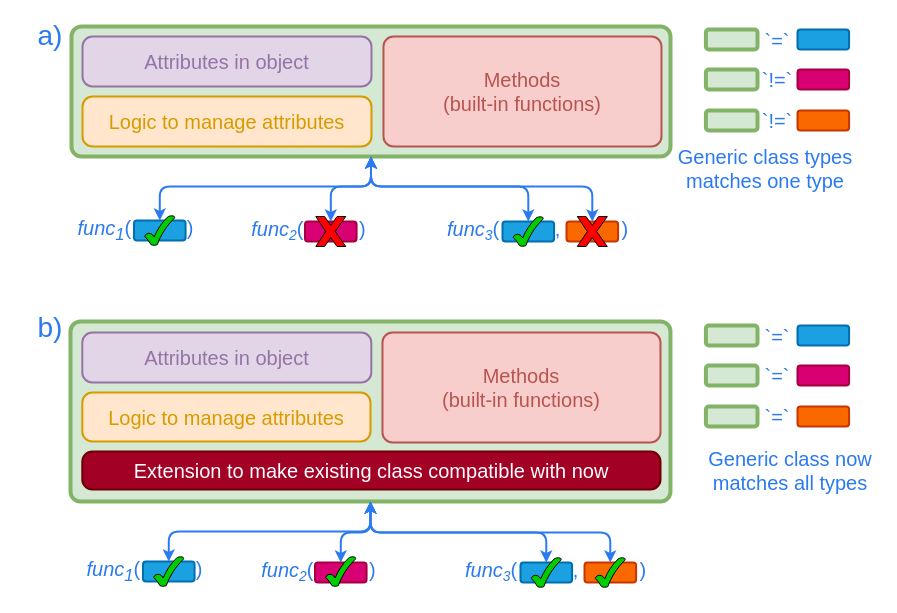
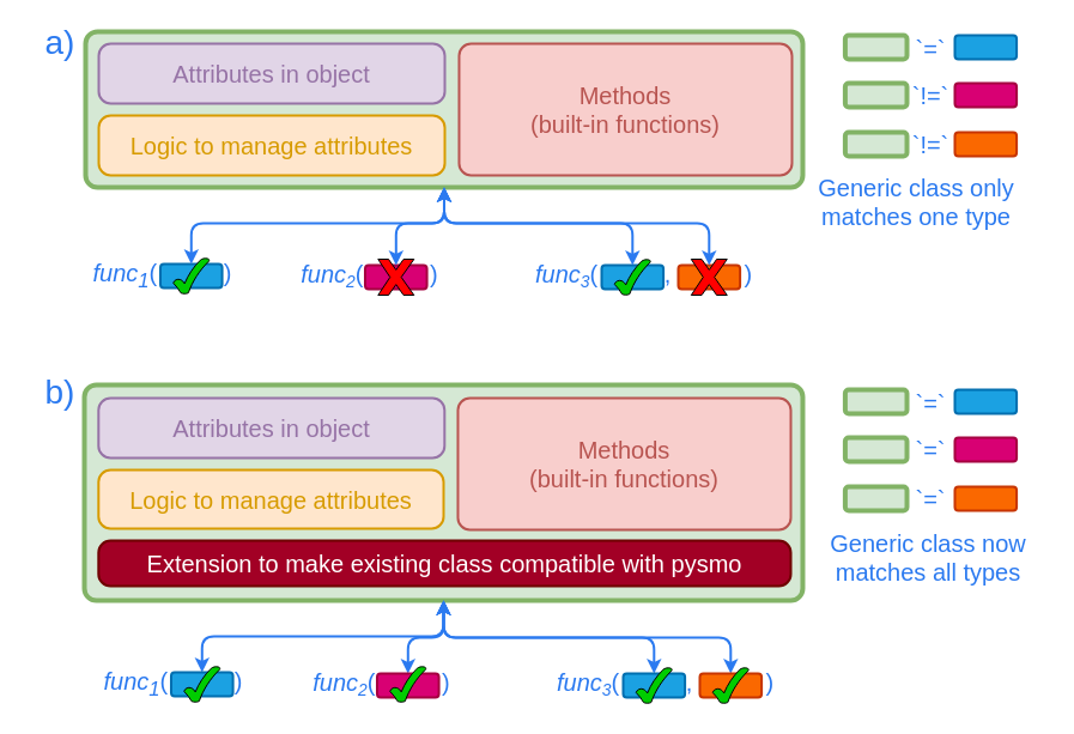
  <mxCell id="0" />
  <mxCell id="1" parent="0" />
  <mxCell id="2" value="" style="group;absoluteArcSize=1;" parent="1" vertex="1" connectable="0"><mxGeometry x="71" y="26" width="598.985" height="146.38" as="geometry" /></mxCell>
  <mxCell id="3" value="" style="rounded=1;whiteSpace=wrap;html=1;shadow=0;glass=0;sketch=0;fontSize=20;strokeWidth=4;fillColor=#d5e8d4;strokeColor=#82b366;absoluteArcSize=1;" parent="2" vertex="1"><mxGeometry width="598.985" height="130" as="geometry" /></mxCell>
  <mxCell id="4" value="&lt;font color=&quot;#b85450&quot;&gt;Methods&lt;br&gt;(built-in functions)&lt;br&gt;&lt;/font&gt;" style="rounded=1;whiteSpace=wrap;html=1;fillColor=#f8cecc;strokeColor=#b85450;fontSize=20;sketch=0;glass=0;strokeWidth=2;container=0;absoluteArcSize=1;" vertex="1" parent="2"><mxGeometry x="311.97" y="10" width="278.03" height="110" as="geometry" /></mxCell>
  <mxCell id="5" value="&lt;font color=&quot;#9673a6&quot;&gt;Attributes in object&lt;/font&gt;" style="rounded=1;whiteSpace=wrap;html=1;fillColor=#e1d5e7;strokeColor=#9673a6;fontSize=20;sketch=0;strokeWidth=2;container=0;absoluteArcSize=1;" vertex="1" parent="2"><mxGeometry x="11" y="10" width="289" height="50" as="geometry" /></mxCell>
  <mxCell id="6" value="&lt;font color=&quot;#d79b00&quot;&gt;Logic to manage attributes&lt;/font&gt;" style="rounded=1;whiteSpace=wrap;html=1;fillColor=#ffe6cc;strokeColor=#d79b00;fontSize=20;sketch=0;strokeWidth=2;container=0;absoluteArcSize=1;" vertex="1" parent="2"><mxGeometry x="11" y="70" width="289" height="50" as="geometry" /></mxCell>
  <mxCell id="7" value="" style="group" parent="1" vertex="1" connectable="0"><mxGeometry x="244" y="210" width="128.966" height="40" as="geometry" /></mxCell>
  <mxCell id="8" value="&lt;span style=&quot;font-weight: 400;&quot;&gt;&lt;font color=&quot;#2b7af0&quot; style=&quot;&quot;&gt;&lt;i style=&quot;&quot;&gt;func&lt;span style=&quot;font-size: 16.667px;&quot;&gt;&lt;sub&gt;2&lt;/sub&gt;&lt;/span&gt;&lt;/i&gt;(&amp;nbsp; &amp;nbsp; &amp;nbsp; &amp;nbsp; &amp;nbsp; )&lt;/font&gt;&lt;/span&gt;" style="text;strokeColor=none;fillColor=none;html=1;fontSize=20;fontStyle=1;verticalAlign=middle;align=center;rounded=1;shadow=0;glass=0;sketch=0;fontColor=#000000;labelPosition=center;verticalLabelPosition=middle;container=0;" parent="7" vertex="1"><mxGeometry width="128.966" height="40" as="geometry" /></mxCell>
  <mxCell id="9" value="" style="rounded=1;whiteSpace=wrap;html=1;shadow=0;glass=0;sketch=0;fontSize=20;strokeWidth=2;fillColor=#d80073;strokeColor=#A50040;container=0;fontColor=#ffffff;" parent="7" vertex="1"><mxGeometry x="60.483" y="11" width="51.586" height="20" as="geometry" /></mxCell>
  <mxCell id="10" value="" style="verticalLabelPosition=bottom;verticalAlign=top;html=1;shape=mxgraph.basic.x;fillColor=#FF0000;" parent="7" vertex="1"><mxGeometry x="71.28" y="6" width="30" height="30" as="geometry" /></mxCell>
  <mxCell id="11" value="" style="group" parent="1" vertex="1" connectable="0"><mxGeometry x="442" y="210" width="190" height="40" as="geometry" /></mxCell>
  <mxCell id="12" value="&lt;span style=&quot;font-weight: 400;&quot;&gt;&lt;font color=&quot;#2b7af0&quot; style=&quot;&quot;&gt;&lt;i style=&quot;&quot;&gt;func&lt;span style=&quot;font-size: 16.667px;&quot;&gt;&lt;sub&gt;3&lt;/sub&gt;&lt;/span&gt;&lt;/i&gt;(&amp;nbsp; &amp;nbsp; &amp;nbsp; &amp;nbsp; &amp;nbsp; ,&amp;nbsp; &amp;nbsp; &amp;nbsp; &amp;nbsp; &amp;nbsp; &amp;nbsp;)&lt;/font&gt;&lt;/span&gt;" style="text;strokeColor=none;fillColor=none;html=1;fontSize=20;fontStyle=1;verticalAlign=middle;align=center;rounded=1;shadow=0;glass=0;sketch=0;fontColor=#000000;labelPosition=center;verticalLabelPosition=middle;container=0;" parent="11" vertex="1"><mxGeometry width="190" height="40" as="geometry" /></mxCell>
  <mxCell id="13" value="" style="rounded=1;whiteSpace=wrap;html=1;shadow=0;glass=0;sketch=0;fontSize=20;strokeWidth=2;fillColor=#fa6800;strokeColor=#C73500;container=0;fontColor=#000000;" parent="11" vertex="1"><mxGeometry x="124.003" y="11" width="51.586" height="20" as="geometry" /></mxCell>
  <mxCell id="14" value="" style="rounded=1;whiteSpace=wrap;html=1;shadow=0;glass=0;sketch=0;fontSize=20;strokeWidth=2;fillColor=#1ba1e2;strokeColor=#006EAF;container=0;fontColor=#ffffff;" parent="11" vertex="1"><mxGeometry x="60.003" y="11" width="51.586" height="20" as="geometry" /></mxCell>
  <mxCell id="15" value="" style="verticalLabelPosition=bottom;verticalAlign=top;html=1;shape=mxgraph.basic.tick;fillColor=#00CC00;" parent="11" vertex="1"><mxGeometry x="70.8" y="6" width="30" height="30" as="geometry" /></mxCell>
  <mxCell id="16" value="" style="verticalLabelPosition=bottom;verticalAlign=top;html=1;shape=mxgraph.basic.x;fillColor=#FF0000;" parent="11" vertex="1"><mxGeometry x="134.8" y="6" width="30" height="30" as="geometry" /></mxCell>
  <mxCell id="17" value="" style="group" parent="1" vertex="1" connectable="0"><mxGeometry x="71" y="210" width="128.966" height="40" as="geometry" /></mxCell>
  <mxCell id="18" value="&lt;span style=&quot;font-weight: 400;&quot;&gt;&lt;font color=&quot;#2b7af0&quot; style=&quot;font-size: 20px;&quot;&gt;&lt;i style=&quot;&quot;&gt;func&lt;sub&gt;1&lt;/sub&gt;&lt;/i&gt;(&amp;nbsp; &amp;nbsp; &amp;nbsp; &amp;nbsp; &amp;nbsp; )&lt;/font&gt;&lt;/span&gt;" style="text;strokeColor=none;fillColor=none;html=1;fontSize=20;fontStyle=1;verticalAlign=middle;align=center;rounded=1;shadow=0;glass=0;sketch=0;fontColor=#000000;labelPosition=center;verticalLabelPosition=middle;container=0;" parent="17" vertex="1"><mxGeometry width="128.966" height="40" as="geometry" /></mxCell>
  <mxCell id="19" value="" style="rounded=1;whiteSpace=wrap;html=1;shadow=0;glass=0;sketch=0;fontSize=20;strokeWidth=2;fillColor=#1ba1e2;strokeColor=#006EAF;container=0;fontColor=#ffffff;" parent="17" vertex="1"><mxGeometry x="62.483" y="10" width="51.586" height="20" as="geometry" /></mxCell>
  <mxCell id="20" value="" style="verticalLabelPosition=bottom;verticalAlign=top;html=1;shape=mxgraph.basic.tick;fillColor=#00CC00;" parent="17" vertex="1"><mxGeometry x="73.28" y="5" width="30" height="30" as="geometry" /></mxCell>
  <mxCell id="21" style="rounded=1;orthogonalLoop=1;jettySize=auto;html=1;entryX=0.5;entryY=1;entryDx=0;entryDy=0;startArrow=classic;startFill=1;strokeWidth=2;edgeStyle=elbowEdgeStyle;elbow=vertical;strokeColor=#2B7AF0;sketch=0;snapToPoint=0;flowAnimation=0;ignoreEdge=0;enumerate=0;fillColor=#dae8fc;" parent="1" source="19" target="3" edge="1"><mxGeometry relative="1" as="geometry"><Array as="points"><mxPoint x="290" y="186" /></Array></mxGeometry></mxCell>
  <mxCell id="22" style="edgeStyle=orthogonalEdgeStyle;rounded=1;orthogonalLoop=1;jettySize=auto;html=1;entryX=0.5;entryY=1;entryDx=0;entryDy=0;startArrow=classic;startFill=1;strokeWidth=2;strokeColor=#2B7AF0;" parent="1" source="14" target="3" edge="1"><mxGeometry relative="1" as="geometry"><Array as="points"><mxPoint x="528" y="186" /><mxPoint x="371" y="186" /></Array></mxGeometry></mxCell>
  <mxCell id="23" style="edgeStyle=orthogonalEdgeStyle;rounded=1;orthogonalLoop=1;jettySize=auto;html=1;entryX=0.5;entryY=1;entryDx=0;entryDy=0;startArrow=classic;startFill=1;strokeWidth=2;strokeColor=#2B7AF0;" parent="1" source="13" target="3" edge="1"><mxGeometry relative="1" as="geometry"><Array as="points"><mxPoint x="592" y="186" /><mxPoint x="371" y="186" /></Array></mxGeometry></mxCell>
  <mxCell id="24" style="edgeStyle=orthogonalEdgeStyle;rounded=1;orthogonalLoop=1;jettySize=auto;html=1;entryX=0.5;entryY=1;entryDx=0;entryDy=0;startArrow=classic;startFill=1;strokeWidth=2;strokeColor=#2B7AF0;" parent="1" source="9" target="3" edge="1"><mxGeometry relative="1" as="geometry"><Array as="points"><mxPoint x="330" y="186" /><mxPoint x="371" y="186" /></Array></mxGeometry></mxCell>
  <mxCell id="25" value="" style="group" parent="1" vertex="1" connectable="0"><mxGeometry x="70" y="321" width="599.98" height="180" as="geometry" /></mxCell>
  <mxCell id="26" value="" style="rounded=1;whiteSpace=wrap;html=1;shadow=0;glass=0;sketch=0;fontSize=20;strokeWidth=4;fillColor=#d5e8d4;strokeColor=#82b366;container=0;absoluteArcSize=1;" parent="25" vertex="1"><mxGeometry width="599.98" height="180" as="geometry" /></mxCell>
- <mxCell id="27" value="Extension to make existing class compatible with now" style="rounded=1;whiteSpace=wrap;html=1;fillColor=#a20025;strokeColor=#6F0000;fontSize=20;sketch=0;glass=0;strokeWidth=2;container=0;fontColor=#ffffff;absoluteArcSize=1;" parent="25" vertex="1"><mxGeometry x="11.8" y="130" width="578.2" height="38" as="geometry" /></mxCell>
+ <mxCell id="27" value="Extension to make existing class compatible with pysmo" style="rounded=1;whiteSpace=wrap;html=1;fillColor=#a20025;strokeColor=#6F0000;fontSize=20;sketch=0;glass=0;strokeWidth=2;container=0;fontColor=#ffffff;absoluteArcSize=1;" parent="25" vertex="1"><mxGeometry x="11.8" y="130" width="578.2" height="38" as="geometry" /></mxCell>
  <mxCell id="28" value="&lt;font color=&quot;#9673a6&quot;&gt;Attributes in object&lt;/font&gt;" style="rounded=1;whiteSpace=wrap;html=1;fillColor=#e1d5e7;strokeColor=#9673a6;fontSize=20;sketch=0;strokeWidth=2;container=0;absoluteArcSize=1;" vertex="1" parent="25"><mxGeometry x="11.8" y="11" width="289" height="50" as="geometry" /></mxCell>
  <mxCell id="29" value="&lt;font color=&quot;#d79b00&quot;&gt;Logic to manage attributes&lt;/font&gt;" style="rounded=1;whiteSpace=wrap;html=1;fillColor=#ffe6cc;strokeColor=#d79b00;fontSize=20;sketch=0;strokeWidth=2;container=0;absoluteArcSize=1;" vertex="1" parent="25"><mxGeometry x="11.8" y="71" width="288.2" height="49" as="geometry" /></mxCell>
  <mxCell id="30" value="&lt;font color=&quot;#b85450&quot;&gt;Methods&lt;br&gt;(built-in functions)&lt;br&gt;&lt;/font&gt;" style="rounded=1;whiteSpace=wrap;html=1;fillColor=#f8cecc;strokeColor=#b85450;fontSize=20;sketch=0;glass=0;strokeWidth=2;container=0;absoluteArcSize=1;" vertex="1" parent="25"><mxGeometry x="311.97" y="11" width="278.03" height="110" as="geometry" /></mxCell>
  <mxCell id="31" style="edgeStyle=elbowEdgeStyle;rounded=1;sketch=0;orthogonalLoop=1;jettySize=auto;elbow=vertical;html=1;startArrow=classic;startFill=1;strokeColor=#2B7AF0;strokeWidth=2;" parent="1" source="41" edge="1"><mxGeometry relative="1" as="geometry"><mxPoint x="370" y="501" as="targetPoint" /></mxGeometry></mxCell>
  <mxCell id="32" style="edgeStyle=elbowEdgeStyle;rounded=1;sketch=0;orthogonalLoop=1;jettySize=auto;elbow=vertical;html=1;startArrow=classic;startFill=1;strokeColor=#2B7AF0;strokeWidth=2;" parent="1" source="45" edge="1"><mxGeometry relative="1" as="geometry"><mxPoint x="370" y="501" as="targetPoint" /></mxGeometry></mxCell>
  <mxCell id="33" style="edgeStyle=elbowEdgeStyle;rounded=1;sketch=0;orthogonalLoop=1;jettySize=auto;elbow=vertical;html=1;startArrow=classic;startFill=1;strokeColor=#2B7AF0;strokeWidth=2;" parent="1" source="46" edge="1"><mxGeometry relative="1" as="geometry"><mxPoint x="370" y="501" as="targetPoint" /></mxGeometry></mxCell>
  <mxCell id="34" style="edgeStyle=elbowEdgeStyle;rounded=1;sketch=0;orthogonalLoop=1;jettySize=auto;elbow=vertical;html=1;entryX=0.5;entryY=1;entryDx=0;entryDy=0;startArrow=classic;startFill=1;strokeColor=#2B7AF0;strokeWidth=2;" parent="1" source="37" target="26" edge="1"><mxGeometry relative="1" as="geometry" /></mxCell>
  <mxCell id="35" value="" style="group" parent="1" vertex="1" connectable="0"><mxGeometry x="80" y="551" width="128.966" height="40" as="geometry" /></mxCell>
  <mxCell id="36" value="&lt;span style=&quot;font-weight: 400;&quot;&gt;&lt;font color=&quot;#2b7af0&quot; style=&quot;font-size: 20px;&quot;&gt;&lt;i style=&quot;&quot;&gt;func&lt;sub&gt;1&lt;/sub&gt;&lt;/i&gt;(&amp;nbsp; &amp;nbsp; &amp;nbsp; &amp;nbsp; &amp;nbsp; )&lt;/font&gt;&lt;/span&gt;" style="text;strokeColor=none;fillColor=none;html=1;fontSize=20;fontStyle=1;verticalAlign=middle;align=center;rounded=1;shadow=0;glass=0;sketch=0;fontColor=#000000;labelPosition=center;verticalLabelPosition=middle;container=0;" parent="35" vertex="1"><mxGeometry width="128.966" height="40" as="geometry" /></mxCell>
  <mxCell id="37" value="" style="rounded=1;whiteSpace=wrap;html=1;shadow=0;glass=0;sketch=0;fontSize=20;strokeWidth=2;fillColor=#1ba1e2;strokeColor=#006EAF;container=0;fontColor=#ffffff;" parent="35" vertex="1"><mxGeometry x="62.483" y="10" width="51.586" height="20" as="geometry" /></mxCell>
  <mxCell id="38" value="" style="verticalLabelPosition=bottom;verticalAlign=top;html=1;shape=mxgraph.basic.tick;fillColor=#00CC00;container=0;" parent="35" vertex="1"><mxGeometry x="73.28" y="5" width="30" height="30" as="geometry" /></mxCell>
  <mxCell id="39" value="" style="group" parent="1" vertex="1" connectable="0"><mxGeometry x="254" y="551" width="128.966" height="40" as="geometry" /></mxCell>
  <mxCell id="40" value="&lt;span style=&quot;font-weight: 400;&quot;&gt;&lt;font color=&quot;#2b7af0&quot; style=&quot;&quot;&gt;&lt;i style=&quot;&quot;&gt;func&lt;span style=&quot;font-size: 16.667px;&quot;&gt;&lt;sub&gt;2&lt;/sub&gt;&lt;/span&gt;&lt;/i&gt;(&amp;nbsp; &amp;nbsp; &amp;nbsp; &amp;nbsp; &amp;nbsp; )&lt;/font&gt;&lt;/span&gt;" style="text;strokeColor=none;fillColor=none;html=1;fontSize=20;fontStyle=1;verticalAlign=middle;align=center;rounded=1;shadow=0;glass=0;sketch=0;fontColor=#000000;labelPosition=center;verticalLabelPosition=middle;container=0;" parent="39" vertex="1"><mxGeometry width="128.966" height="40" as="geometry" /></mxCell>
  <mxCell id="41" value="" style="rounded=1;whiteSpace=wrap;html=1;shadow=0;glass=0;sketch=0;fontSize=20;strokeWidth=2;fillColor=#d80073;strokeColor=#A50040;container=0;fontColor=#ffffff;" parent="39" vertex="1"><mxGeometry x="60.483" y="11" width="51.586" height="20" as="geometry" /></mxCell>
  <mxCell id="42" value="" style="verticalLabelPosition=bottom;verticalAlign=top;html=1;shape=mxgraph.basic.tick;fillColor=#00CC00;container=0;" parent="39" vertex="1"><mxGeometry x="71.28" y="5" width="30" height="30" as="geometry" /></mxCell>
  <mxCell id="43" value="" style="group" parent="1" vertex="1" connectable="0"><mxGeometry x="460" y="551" width="190" height="40" as="geometry" /></mxCell>
  <mxCell id="44" value="&lt;span style=&quot;font-weight: 400;&quot;&gt;&lt;font color=&quot;#2b7af0&quot; style=&quot;&quot;&gt;&lt;i style=&quot;&quot;&gt;func&lt;span style=&quot;font-size: 16.667px;&quot;&gt;&lt;sub&gt;3&lt;/sub&gt;&lt;/span&gt;&lt;/i&gt;(&amp;nbsp; &amp;nbsp; &amp;nbsp; &amp;nbsp; &amp;nbsp; ,&amp;nbsp; &amp;nbsp; &amp;nbsp; &amp;nbsp; &amp;nbsp; &amp;nbsp;)&lt;/font&gt;&lt;/span&gt;" style="text;strokeColor=none;fillColor=none;html=1;fontSize=20;fontStyle=1;verticalAlign=middle;align=center;rounded=1;shadow=0;glass=0;sketch=0;fontColor=#000000;labelPosition=center;verticalLabelPosition=middle;container=0;" parent="43" vertex="1"><mxGeometry width="190" height="40" as="geometry" /></mxCell>
  <mxCell id="45" value="" style="rounded=1;whiteSpace=wrap;html=1;shadow=0;glass=0;sketch=0;fontSize=20;strokeWidth=2;fillColor=#fa6800;strokeColor=#C73500;container=0;fontColor=#000000;" parent="43" vertex="1"><mxGeometry x="124.003" y="11" width="51.586" height="20" as="geometry" /></mxCell>
  <mxCell id="46" value="" style="rounded=1;whiteSpace=wrap;html=1;shadow=0;glass=0;sketch=0;fontSize=20;strokeWidth=2;fillColor=#1ba1e2;strokeColor=#006EAF;container=0;fontColor=#ffffff;" parent="43" vertex="1"><mxGeometry x="60.003" y="11" width="51.586" height="20" as="geometry" /></mxCell>
  <mxCell id="47" value="" style="verticalLabelPosition=bottom;verticalAlign=top;html=1;shape=mxgraph.basic.tick;fillColor=#00CC00;container=0;" parent="43" vertex="1"><mxGeometry x="70.8" y="6" width="30" height="30" as="geometry" /></mxCell>
  <mxCell id="48" value="" style="verticalLabelPosition=bottom;verticalAlign=top;html=1;shape=mxgraph.basic.tick;fillColor=#00CC00;container=0;" parent="43" vertex="1"><mxGeometry x="134.8" y="6" width="30" height="30" as="geometry" /></mxCell>
  <mxCell id="49" value="" style="group" parent="1" vertex="1" connectable="0"><mxGeometry x="705.413" y="321" width="143.176" height="30" as="geometry" /></mxCell>
  <mxCell id="50" value="" style="rounded=1;whiteSpace=wrap;html=1;shadow=0;glass=0;sketch=0;fontSize=20;strokeWidth=4;fillColor=#d5e8d4;strokeColor=#82b366;container=0;fontColor=default;" parent="49" vertex="1"><mxGeometry y="4" width="51.586" height="20" as="geometry" /></mxCell>
  <mxCell id="51" value="&lt;font color=&quot;#2b7af0&quot; style=&quot;font-size: 20px;&quot;&gt;`=`&lt;/font&gt;" style="text;html=1;strokeColor=none;fillColor=none;align=center;verticalAlign=middle;whiteSpace=wrap;rounded=0;" parent="49" vertex="1"><mxGeometry x="51.587" width="40" height="30" as="geometry" /></mxCell>
  <mxCell id="52" value="" style="rounded=1;whiteSpace=wrap;html=1;shadow=0;glass=0;sketch=0;fontSize=20;strokeWidth=2;fillColor=#1ba1e2;strokeColor=#006EAF;container=0;fontColor=#ffffff;" parent="49" vertex="1"><mxGeometry x="91.59" y="4" width="51.586" height="20" as="geometry" /></mxCell>
  <mxCell id="53" value="" style="group" parent="1" vertex="1" connectable="0"><mxGeometry x="705.413" y="360" width="143.176" height="30" as="geometry" /></mxCell>
  <mxCell id="54" value="&lt;font color=&quot;#2b7af0&quot; style=&quot;font-size: 20px;&quot;&gt;`=`&lt;/font&gt;" style="text;html=1;strokeColor=none;fillColor=none;align=center;verticalAlign=middle;whiteSpace=wrap;rounded=0;" parent="53" vertex="1"><mxGeometry x="51.587" width="40" height="30" as="geometry" /></mxCell>
  <mxCell id="55" value="" style="rounded=1;whiteSpace=wrap;html=1;shadow=0;glass=0;sketch=0;fontSize=20;strokeWidth=4;fillColor=#d5e8d4;strokeColor=#82b366;container=0;fontColor=default;" parent="53" vertex="1"><mxGeometry y="5" width="51.586" height="20" as="geometry" /></mxCell>
  <mxCell id="56" value="" style="rounded=1;whiteSpace=wrap;html=1;shadow=0;glass=0;sketch=0;fontSize=20;strokeWidth=2;fillColor=#d80073;strokeColor=#A50040;container=0;fontColor=#ffffff;" parent="53" vertex="1"><mxGeometry x="91.59" y="5" width="51.586" height="20" as="geometry" /></mxCell>
  <mxCell id="57" value="" style="group" parent="1" vertex="1" connectable="0"><mxGeometry x="705.413" y="401" width="143.176" height="30" as="geometry" /></mxCell>
  <mxCell id="58" value="&lt;font color=&quot;#2b7af0&quot; style=&quot;font-size: 20px;&quot;&gt;`=`&lt;/font&gt;" style="text;html=1;strokeColor=none;fillColor=none;align=center;verticalAlign=middle;whiteSpace=wrap;rounded=0;" parent="57" vertex="1"><mxGeometry x="51.587" width="40" height="30" as="geometry" /></mxCell>
  <mxCell id="59" value="" style="rounded=1;whiteSpace=wrap;html=1;shadow=0;glass=0;sketch=0;fontSize=20;strokeWidth=4;fillColor=#d5e8d4;strokeColor=#82b366;container=0;fontColor=default;" parent="57" vertex="1"><mxGeometry y="5" width="51.586" height="20" as="geometry" /></mxCell>
  <mxCell id="60" value="" style="rounded=1;whiteSpace=wrap;html=1;shadow=0;glass=0;sketch=0;fontSize=20;strokeWidth=2;fillColor=#fa6800;strokeColor=#C73500;container=0;fontColor=#000000;" parent="57" vertex="1"><mxGeometry x="91.59" y="5" width="51.586" height="20" as="geometry" /></mxCell>
  <mxCell id="61" value="" style="group" parent="1" vertex="1" connectable="0"><mxGeometry x="705.413" y="25" width="143.176" height="110" as="geometry" /></mxCell>
  <mxCell id="62" value="" style="group" parent="61" vertex="1" connectable="0"><mxGeometry width="143.176" height="30" as="geometry" /></mxCell>
  <mxCell id="63" value="" style="rounded=1;whiteSpace=wrap;html=1;shadow=0;glass=0;sketch=0;fontSize=20;strokeWidth=4;fillColor=#d5e8d4;strokeColor=#82b366;container=0;fontColor=default;" parent="62" vertex="1"><mxGeometry y="4" width="51.586" height="20" as="geometry" /></mxCell>
  <mxCell id="64" value="&lt;font color=&quot;#2b7af0&quot; style=&quot;font-size: 20px;&quot;&gt;`=`&lt;/font&gt;" style="text;html=1;strokeColor=none;fillColor=none;align=center;verticalAlign=middle;whiteSpace=wrap;rounded=0;" parent="62" vertex="1"><mxGeometry x="51.587" width="40" height="30" as="geometry" /></mxCell>
  <mxCell id="65" value="" style="rounded=1;whiteSpace=wrap;html=1;shadow=0;glass=0;sketch=0;fontSize=20;strokeWidth=2;fillColor=#1ba1e2;strokeColor=#006EAF;container=0;fontColor=#ffffff;" parent="62" vertex="1"><mxGeometry x="91.59" y="4" width="51.586" height="20" as="geometry" /></mxCell>
  <mxCell id="66" value="" style="group" parent="61" vertex="1" connectable="0"><mxGeometry y="39" width="143.176" height="30" as="geometry" /></mxCell>
  <mxCell id="67" value="&lt;font color=&quot;#2b7af0&quot; style=&quot;font-size: 20px;&quot;&gt;`!=`&lt;/font&gt;" style="text;html=1;strokeColor=none;fillColor=none;align=center;verticalAlign=middle;whiteSpace=wrap;rounded=0;" parent="66" vertex="1"><mxGeometry x="51.587" width="40" height="30" as="geometry" /></mxCell>
  <mxCell id="68" value="" style="rounded=1;whiteSpace=wrap;html=1;shadow=0;glass=0;sketch=0;fontSize=20;strokeWidth=4;fillColor=#d5e8d4;strokeColor=#82b366;container=0;fontColor=default;" parent="66" vertex="1"><mxGeometry y="5" width="51.586" height="20" as="geometry" /></mxCell>
  <mxCell id="69" value="" style="rounded=1;whiteSpace=wrap;html=1;shadow=0;glass=0;sketch=0;fontSize=20;strokeWidth=2;fillColor=#d80073;strokeColor=#A50040;container=0;fontColor=#ffffff;" parent="66" vertex="1"><mxGeometry x="91.59" y="5" width="51.586" height="20" as="geometry" /></mxCell>
  <mxCell id="70" value="" style="group" parent="61" vertex="1" connectable="0"><mxGeometry y="80" width="143.176" height="30" as="geometry" /></mxCell>
  <mxCell id="71" value="&lt;font color=&quot;#2b7af0&quot; style=&quot;font-size: 20px;&quot;&gt;`!=`&lt;/font&gt;" style="text;html=1;strokeColor=none;fillColor=none;align=center;verticalAlign=middle;whiteSpace=wrap;rounded=0;" parent="70" vertex="1"><mxGeometry x="51.587" width="40" height="30" as="geometry" /></mxCell>
  <mxCell id="72" value="" style="rounded=1;whiteSpace=wrap;html=1;shadow=0;glass=0;sketch=0;fontSize=20;strokeWidth=4;fillColor=#d5e8d4;strokeColor=#82b366;container=0;fontColor=default;" parent="70" vertex="1"><mxGeometry y="5" width="51.586" height="20" as="geometry" /></mxCell>
  <mxCell id="73" value="" style="rounded=1;whiteSpace=wrap;html=1;shadow=0;glass=0;sketch=0;fontSize=20;strokeWidth=2;fillColor=#fa6800;strokeColor=#C73500;container=0;fontColor=#000000;" parent="70" vertex="1"><mxGeometry x="91.59" y="5" width="51.586" height="20" as="geometry" /></mxCell>
- <mxCell id="74" value="&lt;font color=&quot;#2b7af0&quot;&gt;Generic class types matches one type&lt;/font&gt;" style="text;html=1;strokeColor=none;fillColor=none;align=center;verticalAlign=middle;whiteSpace=wrap;rounded=0;fontSize=20;" parent="1" vertex="1"><mxGeometry x="665" y="138" width="200" height="60" as="geometry" /></mxCell>
- <mxCell id="75" value="&lt;font color=&quot;#2b7af0&quot;&gt;Generic class now matches all types&lt;/font&gt;" style="text;html=1;strokeColor=none;fillColor=none;align=center;verticalAlign=middle;whiteSpace=wrap;rounded=0;fontSize=20;" parent="1" vertex="1"><mxGeometry x="689.98" y="440" width="200" height="60" as="geometry" /></mxCell>
+ <mxCell id="74" value="&lt;font color=&quot;#2b7af0&quot;&gt;Generic class only matches one type&lt;/font&gt;" style="text;html=1;strokeColor=none;fillColor=none;align=center;verticalAlign=middle;whiteSpace=wrap;rounded=0;fontSize=20;" parent="1" vertex="1"><mxGeometry x="665" y="138" width="200" height="60" as="geometry" /></mxCell>
+ <mxCell id="75" value="&lt;font color=&quot;#2b7af0&quot;&gt;Generic class now matches all types&lt;/font&gt;" style="text;html=1;strokeColor=none;fillColor=none;align=center;verticalAlign=middle;whiteSpace=wrap;rounded=0;fontSize=20;" parent="1" vertex="1"><mxGeometry x="674.98" y="435" width="200" height="60" as="geometry" /></mxCell>
  <mxCell id="76" value="&lt;font style=&quot;font-size: 28px;&quot;&gt;&lt;span style=&quot;font-weight: normal;&quot;&gt;&lt;font color=&quot;#2b7af0&quot;&gt;a)&lt;/font&gt;&lt;/span&gt;&lt;br&gt;&lt;/font&gt;" style="text;html=1;strokeColor=none;fillColor=none;align=center;verticalAlign=middle;whiteSpace=wrap;rounded=0;fontSize=20;fontStyle=1" parent="1" vertex="1"><mxGeometry x="20" y="20" width="60" height="30" as="geometry" /></mxCell>
  <mxCell id="77" value="&lt;font style=&quot;font-size: 28px;&quot;&gt;&lt;font color=&quot;#2b7af0&quot;&gt;b)&lt;/font&gt;&lt;br&gt;&lt;/font&gt;" style="text;html=1;strokeColor=none;fillColor=none;align=center;verticalAlign=middle;whiteSpace=wrap;rounded=0;fontSize=20;" parent="1" vertex="1"><mxGeometry x="20" y="312" width="60" height="30" as="geometry" /></mxCell>
